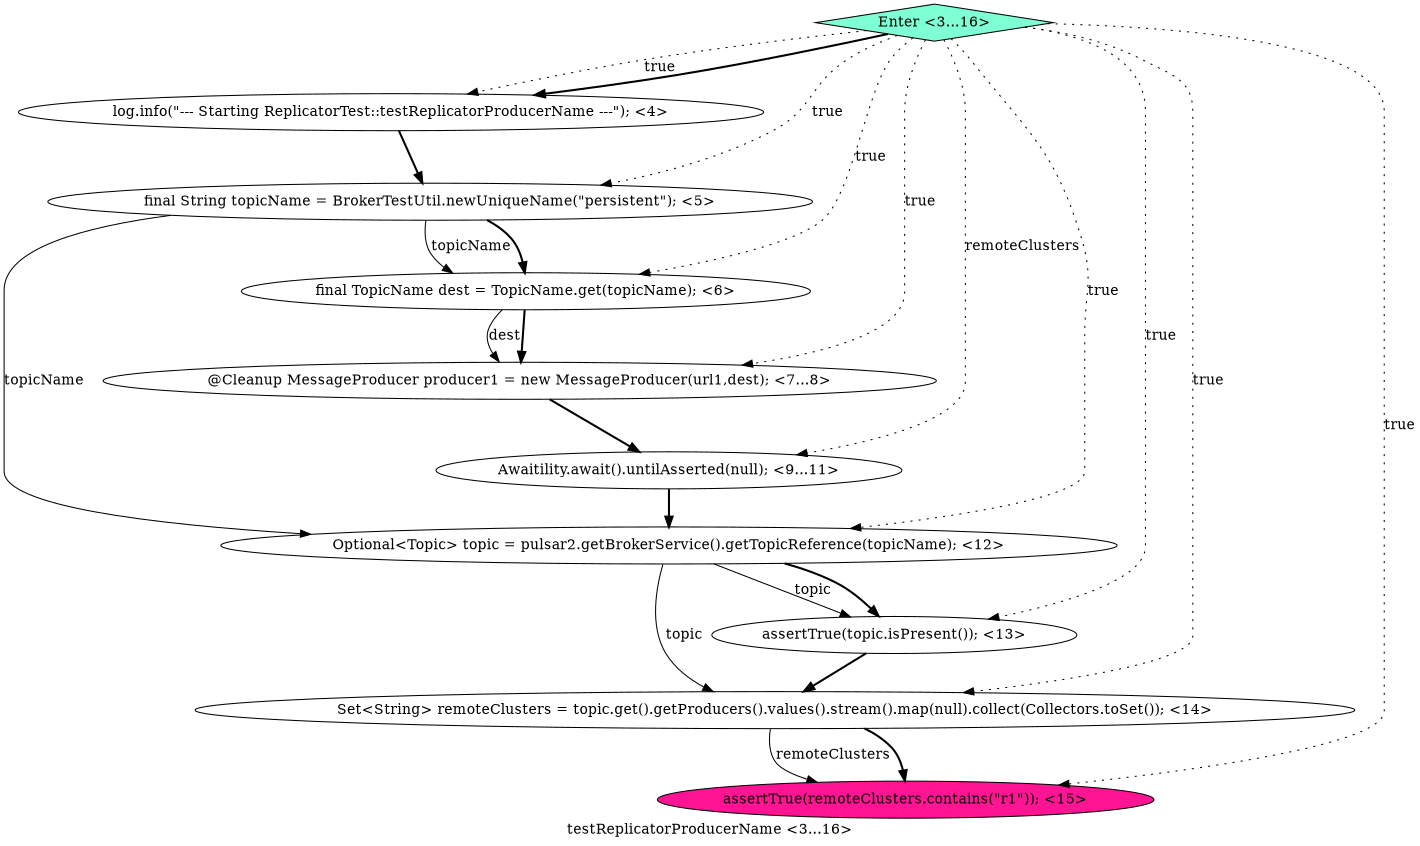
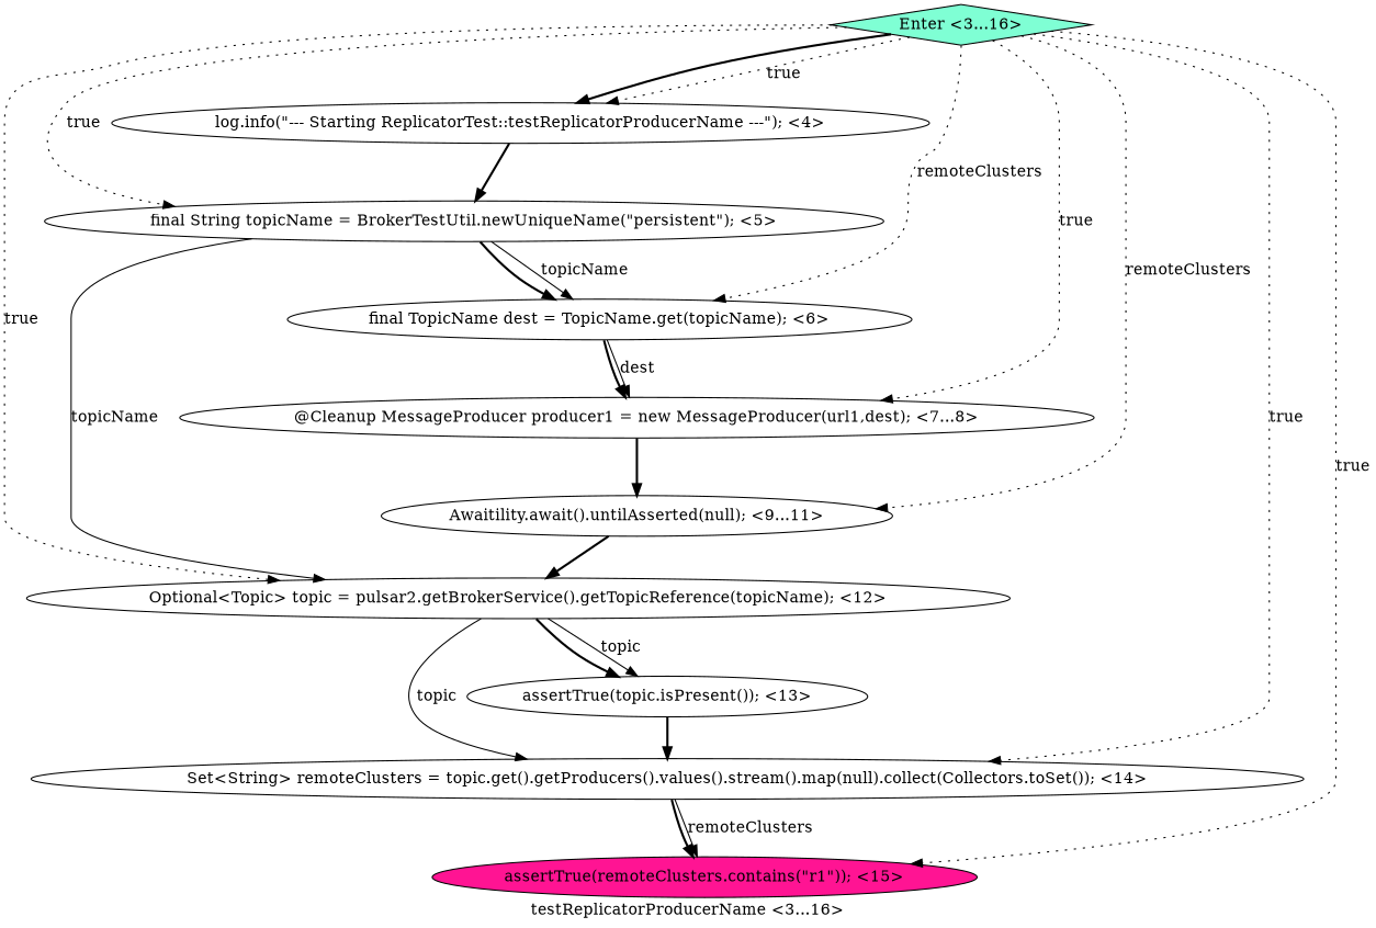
  digraph {
    label="testReplicatorProducerName <3...16>"
    node [fillcolor=white shape=ellipse style=filled]
    edge [style=bold]
    n1 [label="final String topicName = BrokerTestUtil.newUniqueName(\"persistent\"); <5>"]
    n2 [label="Optional<Topic> topic = pulsar2.getBrokerService().getTopicReference(topicName); <12>"]
    n3 [label="final TopicName dest = TopicName.get(topicName); <6>"]
    n4 [label="Set<String> remoteClusters = topic.get().getProducers().values().stream().map(null).collect(Collectors.toSet()); <14>"]
    n5 [label="assertTrue(topic.isPresent()); <13>"]
    n6 [label="@Cleanup MessageProducer producer1 = new MessageProducer(url1,dest); <7...8>"]
    n7 [fillcolor=deeppink label="assertTrue(remoteClusters.contains(\"r1\")); <15>"]
    n8 [label="log.info(\"--- Starting ReplicatorTest::testReplicatorProducerName ---\"); <4>"]
    n9 [label="Awaitility.await().untilAsserted(null); <9...11>"]
    n10 [fillcolor=aquamarine label="Enter <3...16>" shape=diamond]
    n1 -> n2 [label=topicName style=solid]
    n1 -> n3 [label=topicName style=solid]
    n1 -> n3
    n2 -> n4 [label=topic style=solid]
    n2 -> n5 [label=topic style=solid]
    n2 -> n5
    n3 -> n6 [label=dest style=solid]
    n3 -> n6
    n4 -> n7 [label=remoteClusters style=solid]
    n4 -> n7
    n5 -> n4
    n6 -> n9
    n8 -> n1
    n9 -> n2
    n10 -> n1 [label=true style=dotted]
    n10 -> n2 [label=true style=dotted]
-   n10 -> n3 [label=true style=dotted]
+   n10 -> n3 [label=remoteClusters style=dotted]
    n10 -> n4 [label=true style=dotted]
-   n10 -> n5 [label=true style=dotted]
    n10 -> n6 [label=true style=dotted]
    n10 -> n7 [label=true style=dotted]
    n10 -> n8 [label=true style=dotted]
    n10 -> n8
    n10 -> n9 [label=remoteClusters style=dotted]
  }
